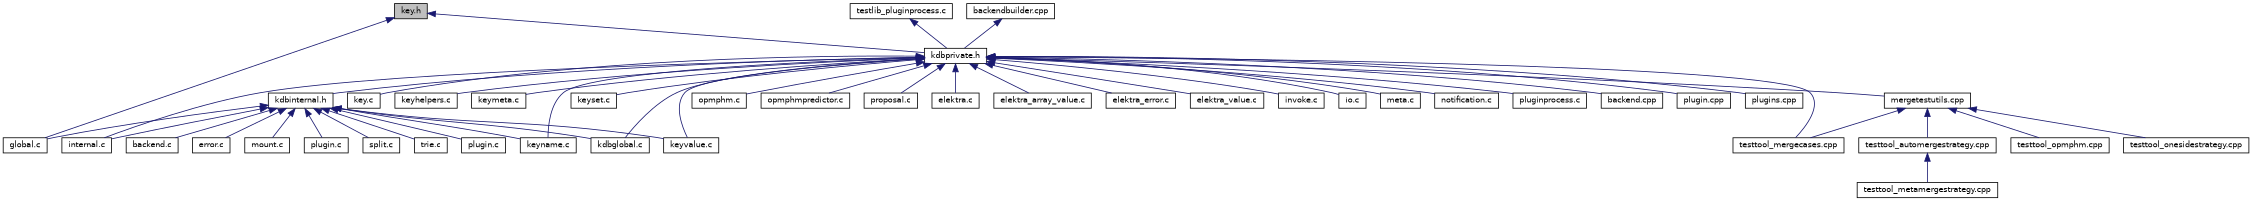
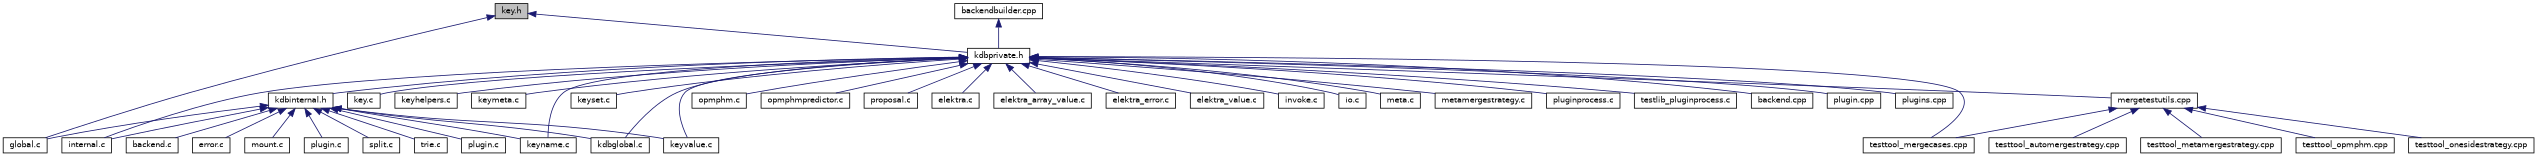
  digraph {
    node [color=black fillcolor=white fontname=Helvetica fontsize=10 shape=record style=filled]
    edge [color=midnightblue dir=back fontname=Helvetica fontsize=10 labelfontname=Helvetica labelfontsize=10 style=solid]
    n1 [fillcolor=grey75 fontcolor=black height=0.2 label="key.h" width=0.4]
    n2 [height=0.2 label="global.c" width=0.4]
    n3 [height=0.2 label="kdbprivate.h" width=0.4]
    n4 [height=0.2 label="internal.c" width=0.4]
    n5 [height=0.2 label="key.c" width=0.4]
    n6 [height=0.2 label="keyhelpers.c" width=0.4]
    n7 [height=0.2 label="keymeta.c" width=0.4]
    n8 [height=0.2 label="keyname.c" width=0.4]
    n9 [height=0.2 label="keyset.c" width=0.4]
    n10 [height=0.2 label="kdbglobal.c" width=0.4]
    n11 [height=0.2 label="keyvalue.c" width=0.4]
    n12 [height=0.2 label="opmphm.c" width=0.4]
    n13 [height=0.2 label="opmphmpredictor.c" width=0.4]
    n14 [height=0.2 label="proposal.c" width=0.4]
    n15 [height=0.2 label="elektra.c" width=0.4]
    n16 [height=0.2 label="elektra_array_value.c" width=0.4]
    n17 [height=0.2 label="elektra_error.c" width=0.4]
    n18 [height=0.2 label="elektra_value.c" width=0.4]
    n19 [height=0.2 label="invoke.c" width=0.4]
    n20 [height=0.2 label="io.c" width=0.4]
    n21 [height=0.2 label="meta.c" width=0.4]
-   n22 [height=0.2 label="notification.c" width=0.4]
+   n22 [height=0.2 label="metamergestrategy.c" width=0.4]
    n23 [height=0.2 label="pluginprocess.c" width=0.4]
    n24 [height=0.2 label="testlib_pluginprocess.c" width=0.4]
    n25 [height=0.2 label="backend.cpp" width=0.4]
    n26 [height=0.2 label="plugin.cpp" width=0.4]
    n27 [height=0.2 label="plugins.cpp" width=0.4]
    n28 [height=0.2 label="mergetestutils.cpp" width=0.4]
    n29 [height=0.2 label="testtool_mergecases.cpp" width=0.4]
    n30 [height=0.2 label="kdbinternal.h" width=0.4]
    n31 [height=0.2 label="backendbuilder.cpp" width=0.4]
    n32 [height=0.2 label="testtool_automergestrategy.cpp" width=0.4]
    n33 [height=0.2 label="testtool_metamergestrategy.cpp" width=0.4]
    n34 [height=0.2 label="testtool_opmphm.cpp" width=0.4]
    n35 [height=0.2 label="testtool_onesidestrategy.cpp" width=0.4]
    n36 [height=0.2 label="backend.c" width=0.4]
    n37 [height=0.2 label="error.c" width=0.4]
    n38 [height=0.2 label="mount.c" width=0.4]
    n39 [height=0.2 label="plugin.c" width=0.4]
    n40 [height=0.2 label="split.c" width=0.4]
    n41 [height=0.2 label="trie.c" width=0.4]
    n42 [height=0.2 label="plugin.c" width=0.4]
    n1 -> n2
    n1 -> n3
    n3 -> n4
    n3 -> n5
    n3 -> n6
    n3 -> n7
    n3 -> n8
    n3 -> n9
    n3 -> n10
    n3 -> n11
    n3 -> n12
    n3 -> n13
    n3 -> n14
    n3 -> n15
    n3 -> n16
    n3 -> n17
    n3 -> n18
    n3 -> n19
    n3 -> n20
    n3 -> n21
    n3 -> n22
    n3 -> n23
-   n24 -> n3
+   n3 -> n24
    n3 -> n25
    n3 -> n26
    n3 -> n27
    n3 -> n28
    n3 -> n29
    n3 -> n30
    n28 -> n29
    n28 -> n32
-   n32 -> n33
+   n28 -> n33
    n28 -> n34
    n28 -> n35
    n30 -> n2
    n30 -> n4
    n30 -> n8
    n30 -> n10
    n30 -> n11
    n30 -> n36
    n30 -> n37
    n30 -> n38
    n30 -> n39
    n30 -> n40
    n30 -> n41
    n30 -> n42
    n31 -> n3
  }
